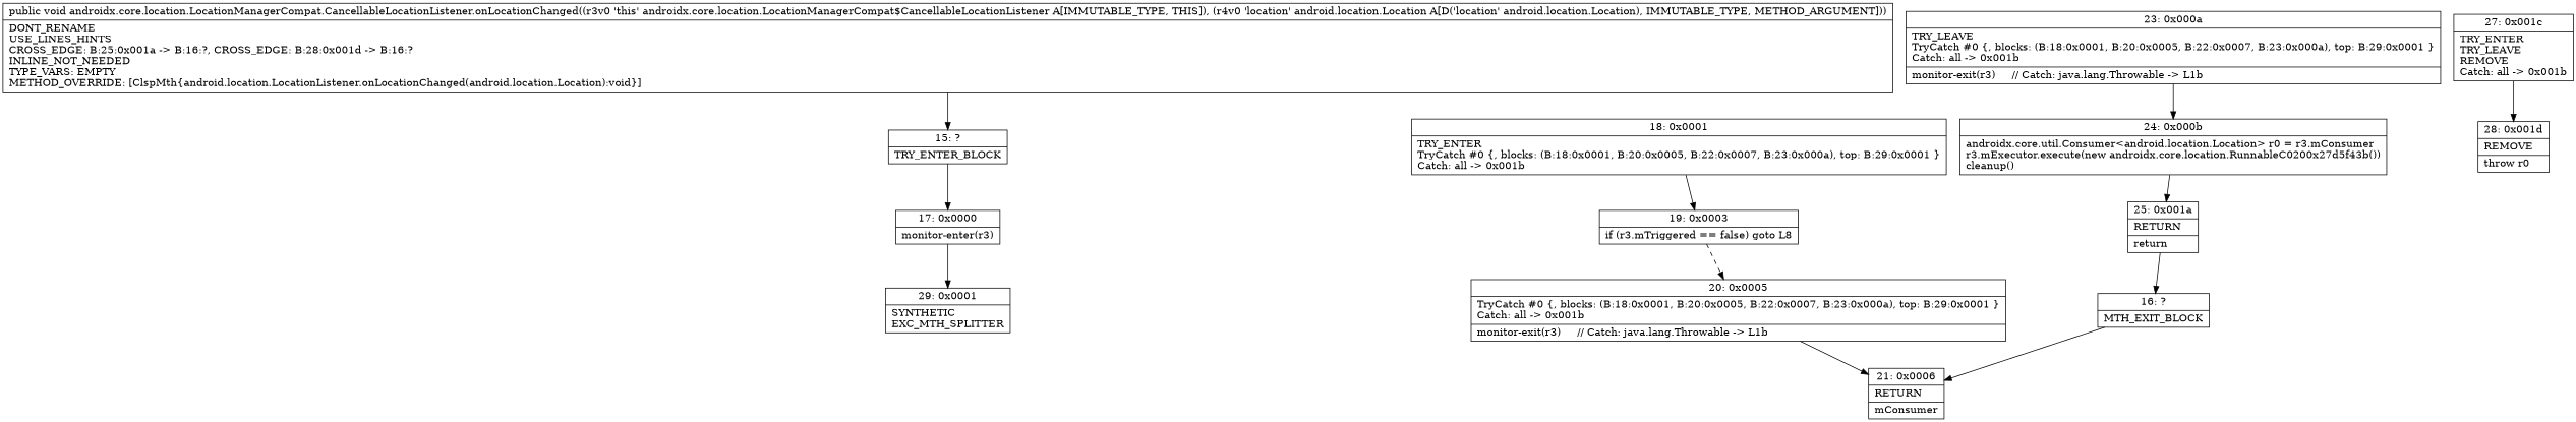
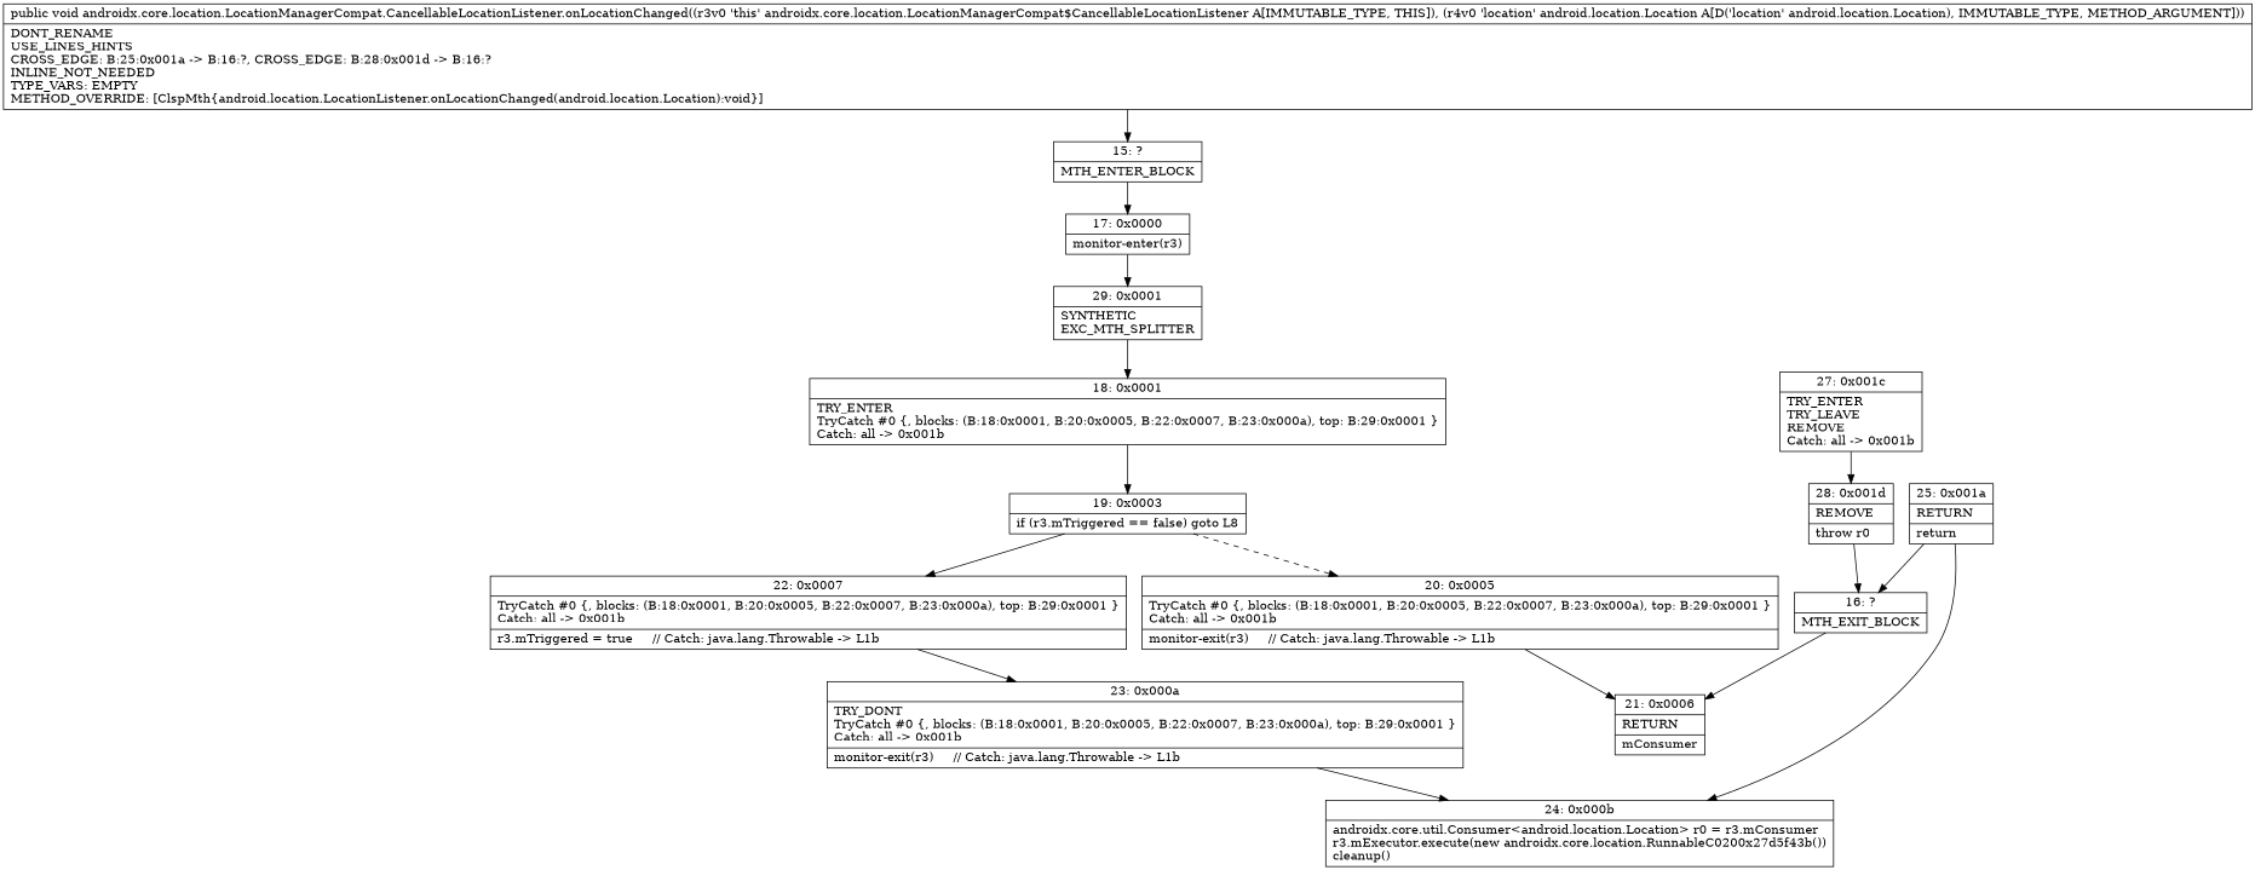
  digraph {
    node [shape=record]
-   n1 [label="{15\:\ ?|TRY_ENTER_BLOCK\l}"]
+   n1 [label="{15\:\ ?|MTH_ENTER_BLOCK\l}"]
    n2 [label="{17\:\ 0x0000|monitor\-enter(r3)\l}"]
    n3 [label="{29\:\ 0x0001|SYNTHETIC\lEXC_MTH_SPLITTER\l}"]
    n4 [label="{18\:\ 0x0001|TRY_ENTER\lTryCatch #0 \{, blocks: (B:18:0x0001, B:20:0x0005, B:22:0x0007, B:23:0x000a), top: B:29:0x0001 \}\lCatch: all \-\> 0x001b\l}"]
    n5 [label="{19\:\ 0x0003|if (r3.mTriggered == false) goto L8\l}"]
    n6 [label="{20\:\ 0x0005|TryCatch #0 \{, blocks: (B:18:0x0001, B:20:0x0005, B:22:0x0007, B:23:0x000a), top: B:29:0x0001 \}\lCatch: all \-\> 0x001b\l|monitor\-exit(r3)     \/\/ Catch: java.lang.Throwable \-\> L1b\l}"]
+   n7 [label="{22\:\ 0x0007|TryCatch #0 \{, blocks: (B:18:0x0001, B:20:0x0005, B:22:0x0007, B:23:0x000a), top: B:29:0x0001 \}\lCatch: all \-\> 0x001b\l|r3.mTriggered = true     \/\/ Catch: java.lang.Throwable \-\> L1b\l}"]
    n8 [label="{21\:\ 0x0006|RETURN\l|mConsumer\l}"]
-   n9 [label="{23\:\ 0x000a|TRY_LEAVE\lTryCatch #0 \{, blocks: (B:18:0x0001, B:20:0x0005, B:22:0x0007, B:23:0x000a), top: B:29:0x0001 \}\lCatch: all \-\> 0x001b\l|monitor\-exit(r3)     \/\/ Catch: java.lang.Throwable \-\> L1b\l}"]
+   n9 [label="{23\:\ 0x000a|TRY_DONT\lTryCatch #0 \{, blocks: (B:18:0x0001, B:20:0x0005, B:22:0x0007, B:23:0x000a), top: B:29:0x0001 \}\lCatch: all \-\> 0x001b\l|monitor\-exit(r3)     \/\/ Catch: java.lang.Throwable \-\> L1b\l}"]
    n10 [label="{16\:\ ?|MTH_EXIT_BLOCK\l}"]
    n11 [label="{24\:\ 0x000b|androidx.core.util.Consumer\<android.location.Location\> r0 = r3.mConsumer\lr3.mExecutor.execute(new androidx.core.location.RunnableC0200x27d5f43b())\lcleanup()\l}"]
    n12 [label="{25\:\ 0x001a|RETURN\l|return\l}"]
    n13 [label="{27\:\ 0x001c|TRY_ENTER\lTRY_LEAVE\lREMOVE\lCatch: all \-\> 0x001b\l}"]
    n14 [label="{28\:\ 0x001d|REMOVE\l|throw r0\l}"]
    n15 [label="{public void androidx.core.location.LocationManagerCompat.CancellableLocationListener.onLocationChanged((r3v0 'this' androidx.core.location.LocationManagerCompat$CancellableLocationListener A[IMMUTABLE_TYPE, THIS]), (r4v0 'location' android.location.Location A[D('location' android.location.Location), IMMUTABLE_TYPE, METHOD_ARGUMENT]))  | DONT_RENAME\lUSE_LINES_HINTS\lCROSS_EDGE: B:25:0x001a \-\> B:16:?, CROSS_EDGE: B:28:0x001d \-\> B:16:?\lINLINE_NOT_NEEDED\lTYPE_VARS: EMPTY\lMETHOD_OVERRIDE: [ClspMth\{android.location.LocationListener.onLocationChanged(android.location.Location):void\}]\l}"]
    n1 -> n2
    n2 -> n3
+   n3 -> n4
    n4 -> n5
    n5 -> n6 [style=dashed]
+   n5 -> n7
    n6 -> n8
+   n7 -> n9
    n9 -> n11
    n10 -> n8
-   n11 -> n12
+   n12 -> n11
    n12 -> n10
    n13 -> n14
+   n14 -> n10
    n15 -> n1
  }
